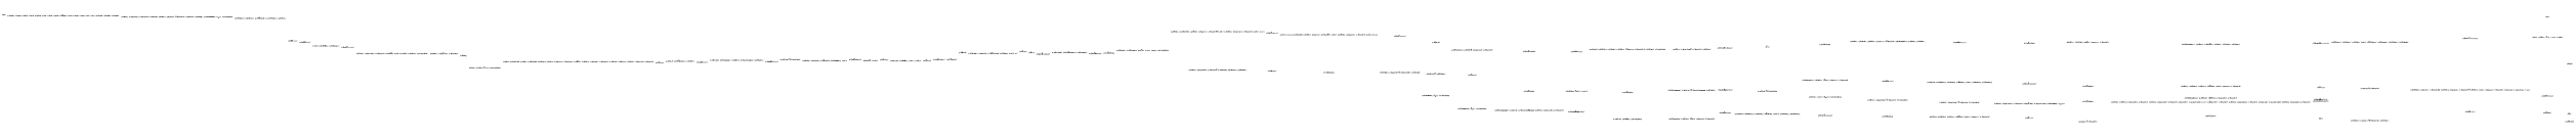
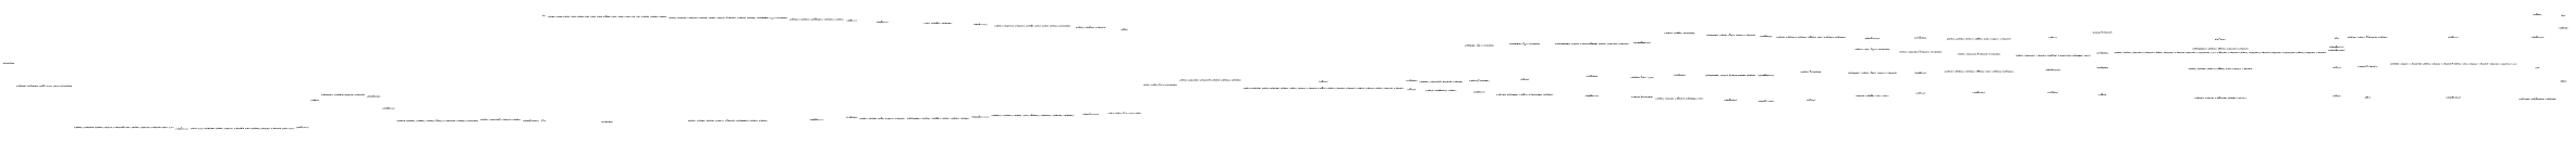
  digraph {
    rankdir=LR
    node [shape=record]
    edge [headport=n tailport=s]
    n1 [label=BB_entry368 shape=none]
    n2 [label="{11201: constant[undefined,v1]|11202: vardecl['nodeType']|11203: vardecl['attrsMap']|11204: vardecl['match']|11205: vardecl['className']|11206: vardecl['attr']|11207: vardecl['name']|11208: vardecl['nName']|11209: vardecl['ngAttrName']|11210: vardecl['value']|11211: vardecl['isNgAttr']|11212: vardecl['nAttrs']|11213: vardecl['j']|11214: vardecl['jj']|11215: vardecl['attrStartName']|11216: vardecl['attrEndName']|11217: vardecl['directiveNName']}"]
    n3 [label="{11218: read-variable['node',v3,-]|11219: read-property[v3,'nodeType',v2]|11220: \<variable-non-null-undef\>['node']|11221: write-variable[v2,'nodeType']*|11222: read-variable['attrs',v5,-]|11223: read-property[v5,'$attr',v4]|11224: \<variable-non-null-undef\>['attrs']|11225: write-variable[v4,'attrsMap']*|11226: read-variable['nodeType',v6,-]|11227: read-variable['NODE_TYPE_ELEMENT',v7,-]|11228: ==[v6,v7,v8]|11229: if[v8](true-block:4563,false-block:4564)}"]
    n4 [label="{11234: read-variable['addDirective',v10,v9]|11235: read-variable['directives',v11,-]|11236: read-variable['directiveNormalize',v14,v13]|11237: read-variable['nodeName_',v17,v16]|11238: read-variable['node',v18,-]}"]
    n5 [label="{11239: read-variable['NODE_TYPE_TEXT',v7,-]|11240: ==[v6,v7,v8]|11241: if[v8](true-block:4642,false-block:4643)}"]
    n6 [label="{11572: exceptional-return}"]
    n7 [label="{11242: call-nodeName_ [v16,v17,v18,v15]}"]
    n8 [label="{11480: read-variable['msie',v40,-]|11481: constant[11.0,v41]|11482: ===[v40,v41,v39]|11483: if[v39](true-block:4644,false-block:4650)}"]
    n9 [label="{11484: read-variable['NODE_TYPE_COMMENT',v7,-]|11485: ==[v6,v7,v8]|11486: if[v8](true-block:4652,false-block:4562)}"]
    n10 [label="{11243: call-directiveNormalize [v13,v14,v15,v12]}"]
    n11 [label="{11487: read-variable['node',v43,-]|11488: read-property[v43,'parentNode',v42]|11489: \<variable-non-null-undef\>['node']|11490: if[v42](true-block:4645,false-block:4647)}"]
    n12 [label="{11524: read-variable['addTextInterpolateDirective',v43,v42]|11525: read-variable['directives',v44,-]|11526: read-variable['node',v46,-]|11527: read-property[v46,'nodeValue',v45]|11528: \<variable-non-null-undef\>['node']}"]
    n13 [label="{11230: read-variable['directives',v10,-]|11231: read-property[v10,'sort',-]|11232: \<variable-non-null-undef\>['directives']|11233: read-variable['byPriority',v11,-]}"]
    n14 [label="{11530: read-variable['COMMENT_DIRECTIVE_REGEXP',v49,-]|11531: read-property[v49,'exec',-]|11532: \<variable-non-null-undef\>['COMMENT_DIRECTIVE_REGEXP']|11533: read-variable['node',v51,-]|11534: read-property[v51,'nodeValue',v50]|11535: \<variable-non-null-undef\>['node']}"]
    n15 [label="{11569: call-directives.sort [v10,'sort',v11,-]*}"]
    n16 [label="{11570: read-variable['directives',v1,-]}"]
    n17 [label="{11571: return[v1]}"]
    n18 [label="{11244: constant[\"E\",v19]|11245: read-variable['maxPriority',v20,-]|11246: read-variable['ignoreDirective',v21,-]}"]
    n19 [label="{11502: if[v42](true-block:4648,false-block:4650)}"]
    n20 [label="{11491: read-variable['node',v44,-]|11492: read-property[v44,'nextSibling',v42]|11493: \<variable-non-null-undef\>['node']|11494: if[v42](true-block:4646,false-block:4647)}"]
    n21 [label="{11529: call-addTextInterpolateDirective [v42,v43,v44,v45,-]*}"]
    n22 [label="{11536: call-COMMENT_DIRECTIVE_REGEXP.exec [v49,'exec',v50,v47]}"]
    n23 [label="{11565: catch[e,v47]|11566: begin-with[v47]}"]
    n24 [label="{11247: call-addDirective [v9,v10,v11,v12,v19,v20,v21,-]*}"]
    n25 [label="{11248: read-variable['node',v24,-]|11249: read-property[v24,'attributes',v23]|11250: \<variable-non-null-undef\>['node']|11251: write-variable[v23,'nAttrs']*|11252: constant[0.0,v25]|11253: write-variable[v25,'j']*|11254: read-variable['nAttrs',v26,-]|11255: if[v26](true-block:4570,false-block:4571)}"]
    n26 [label="{11259: write-variable[v26,'jj']*}"]
    n27 [label="{11256: read-variable['nAttrs',v27,-]|11257: read-property[v27,'length',v26]|11258: \<variable-non-null-undef\>['nAttrs']}"]
    n28 [label="{11260: read-variable['j',v27,-]|11261: read-variable['jj',v28,-]|11262: \<[v27,v28,v22]|11263: if[v22](true-block:4573,false-block:4574)}"]
    n29 [label="{11264: constant[false,v29]|11265: write-variable[v29,'attrStartName']*|11266: constant[false,v30]|11267: write-variable[v30,'attrEndName']*|11268: read-variable['nAttrs',v32,-]|11269: read-variable['j',v33,-]|11270: read-property[v32,v33,v31]|11271: \<variable-non-null-undef\>['nAttrs']|11272: write-variable[v31,'attr']*|11273: read-variable['attr',v35,-]|11274: read-property[v35,'name',v34]|11275: \<variable-non-null-undef\>['attr']|11276: write-variable[v34,'name']*|11277: read-variable['trim',v38,v37]|11278: read-variable['attr',v40,-]|11279: read-property[v40,'value',v39]|11280: \<variable-non-null-undef\>['attr']}"]
    n30 [label="{11281: read-variable['node',v30,-]|11282: read-property[v30,'className',v29]|11283: \<variable-non-null-undef\>['node']|11284: write-variable[v29,'className']*|11285: read-variable['isObject',v33,v32]|11286: read-variable['className',v34,-]}"]
    n31 [label="{11287: call-trim [v37,v38,v39,v36]}"]
    n32 [label="{11419: call-isObject [v32,v33,v34,v31]}"]
    n33 [label="{11288: write-variable[v36,'value']*|11289: read-variable['directiveNormalize',v43,v42]|11290: read-variable['name',v44,-]}"]
    n34 [label="{11420: if[v31](true-block:4622,false-block:4623)}"]
    n35 [label="{11291: call-directiveNormalize [v42,v43,v44,v41]}"]
    n36 [label="{11421: read-variable['className',v36,-]|11422: read-property[v36,'animVal',v35]|11423: \<variable-non-null-undef\>['className']|11424: write-variable[v35,'className']*}"]
    n37 [label="{11425: read-variable['isString',v37,v36]|11426: read-variable['className',v38,-]}"]
    n38 [label="{11292: write-variable[v41,'ngAttrName']*|11293: read-variable['NG_ATTR_BINDING',v47,-]|11294: read-property[v47,'test',-]|11295: \<variable-non-null-undef\>['NG_ATTR_BINDING']|11296: read-variable['ngAttrName',v48,-]}"]
    n39 [label="{11297: call-NG_ATTR_BINDING.test [v47,'test',v48,v45]}"]
    n40 [label="{11298: write-variable[v45,'isNgAttr']|11299: if[v45](true-block:4581,false-block:4590)}"]
    n41 [label="{11300: read-variable['name',v55,-]|11301: read-property[v55,'replace',-]|11302: \<variable-non-null-undef\>['name']|11303: read-variable['PREFIX_REGEXP',v56,-]|11304: constant[\"\",v57]}"]
    n42 [label="{11317: read-variable['ngAttrName',v51,-]|11318: read-property[v51,'replace',-]|11319: \<variable-non-null-undef\>['ngAttrName']|11320: read-variable['RegExp',v53,-]|11321: constant[\"(Start|End)$\",v54]}"]
    n43 [label="{11305: call-name.replace [v55,'replace',v56,v57,v53]}"]
    n44 [label="{11322: construct [-,v53,v54,v52]}"]
    n45 [label="{11306: read-property[v53,'substr',-]|11307: constant[8.0,v58]}"]
    n46 [label="{11323: constant[\"\",v55]}"]
    n47 [label="{11308: call-null [v53,'substr',v58,v51]}"]
    n48 [label="{11309: read-property[v51,'replace',-]|11310: read-variable['RegExp',v60,-]|11311: constant[\"_(.)\",v61]|11312: constant[\"g\",v62]}"]
    n49 [label="{11313: construct [-,v60,v61,v62,v59]}"]
    n50 [label="{11314: function-expr[function ( match letter ),v63]}"]
    n51 [label="{11315: call-null [v51,'replace',v59,v63,v49]}"]
    n52 [label="{11316: write-variable[v49,'name']*}"]
    n53 [label="{11324: call-ngAttrName.replace [v51,'replace',v52,v55,v49]}"]
    n54 [label="{11325: write-variable[v49,'directiveNName']*|11326: read-variable['directiveIsMultiElement',v58,v57]|11327: read-variable['directiveNName',v59,-]}"]
-   n55 [label="{11328: call-directiveIsMultiElement [v57,v58,v59,v56]}"]
    n56 [label="{11329: if[v56](true-block:4597,false-block:4603)}"]
    n57 [label="{11330: read-variable['ngAttrName',v61,-]|11331: read-variable['directiveNName',v63,-]|11332: constant[\"Start\",v64]|11333: +[v63,v64,v62]|11334: ===[v61,v62,v60]|11335: if[v60](true-block:4598,false-block:4603)}"]
    n58 [label="{11362: read-variable['directiveNormalize',v62,v61]|11363: read-variable['name',v65,-]|11364: read-property[v65,'toLowerCase',-]|11365: \<variable-non-null-undef\>['name']}"]
    n59 [label="{11336: read-variable['name',v65,-]|11337: write-variable[v65,'attrStartName']*|11338: read-variable['name',v70,-]|11339: read-property[v70,'substr',-]|11340: \<variable-non-null-undef\>['name']|11341: constant[0.0,v71]|11342: read-variable['name',v75,-]|11343: read-property[v75,'length',v73]|11344: \<variable-non-null-undef\>['name']|11345: constant[5.0,v74]|11346: -[v73,v74,v72]}"]
    n60 [label="{11366: call-name.toLowerCase [v65,'toLowerCase',v63]}"]
    n61 [label="{11347: call-name.substr [v70,'substr',v71,v72,v67]}"]
    n62 [label="{11367: call-directiveNormalize [v61,v62,v63,v60]}"]
    n63 [label="{11348: constant[\"end\",v68]|11349: +[v67,v68,v66]|11350: write-variable[v66,'attrEndName']*|11351: read-variable['name',v78,-]|11352: read-property[v78,'substr',-]|11353: \<variable-non-null-undef\>['name']|11354: constant[0.0,v79]|11355: read-variable['name',v83,-]|11356: read-property[v83,'length',v81]|11357: \<variable-non-null-undef\>['name']|11358: constant[6.0,v82]|11359: -[v81,v82,v80]}"]
    n64 [label="{11360: call-name.substr [v78,'substr',v79,v80,v76]}"]
    n65 [label="{11361: write-variable[v76,'name']*}"]
    n66 [label="{11368: write-variable[v60,'nName']*|11369: read-variable['attrsMap',v67,-]|11370: read-variable['nName',v68,-]|11371: read-variable['name',v66,-]|11372: write-property[v67,v68,v66]|11373: \<variable-non-null-undef\>['attrsMap']*|11374: read-variable['isNgAttr',v69,-]|11375: if[v69](true-block:4610,false-block:4607)}"]
    n67 [label="{11382: if[v69](true-block:4611,false-block:4615)}"]
    n68 [label="{11376: read-variable['attrs',v72,-]|11377: read-property[v72,'hasOwnProperty',-]|11378: \<variable-non-null-undef\>['attrs']|11379: read-variable['nName',v73,-]}"]
    n69 [label="{11383: read-variable['attrs',v71,-]|11384: read-variable['nName',v72,-]|11385: read-variable['value',v70,-]|11386: write-property[v71,v72,v70]|11387: \<variable-non-null-undef\>['attrs']*|11388: read-variable['getBooleanAttrName',v75,v74]|11389: read-variable['node',v76,-]|11390: read-variable['nName',v77,-]}"]
    n70 [label="{11398: read-variable['addAttrInterpolateDirective',v71,v70]|11399: read-variable['node',v72,-]|11400: read-variable['directives',v73,-]|11401: read-variable['value',v74,-]|11402: read-variable['nName',v75,-]|11403: read-variable['isNgAttr',v76,-]}"]
    n71 [label="{11380: call-attrs.hasOwnProperty [v72,'hasOwnProperty',v73,v70]}"]
    n72 [label="{11391: call-getBooleanAttrName [v74,v75,v76,v77,v73]}"]
    n73 [label="{11404: call-addAttrInterpolateDirective [v70,v71,v72,v73,v74,v75,v76,-]*}"]
    n74 [label="{11381: ![v70,v69]}"]
    n75 [label="{11392: if[v73](true-block:4614,false-block:4615)}"]
    n76 [label="{11405: read-variable['addDirective',v78,v77]|11406: read-variable['directives',v79,-]|11407: read-variable['nName',v80,-]|11408: constant[\"A\",v81]|11409: read-variable['maxPriority',v82,-]|11410: read-variable['ignoreDirective',v83,-]|11411: read-variable['attrStartName',v84,-]|11412: read-variable['attrEndName',v85,-]}"]
    n77 [label="{11393: read-variable['attrs',v79,-]|11394: read-variable['nName',v80,-]|11395: constant[true,v78]|11396: write-property[v79,v80,v78]|11397: \<variable-non-null-undef\>['attrs']*}"]
    n78 [label="{11413: call-addDirective [v77,v78,v79,v80,v81,v82,v83,v84,v85,-]*}"]
    n79 [label="{11414: constant[1.0,v86]|11415: read-variable['j',v87,-]|11416: +[v87,v88]|11417: +[v88,v86,v89]|11418: write-variable[v89,'j']}"]
    n80 [label="{11427: call-isString [v36,v37,v38,v35]}"]
    n81 [label="{11428: if[v35](true-block:4626,false-block:4627)}"]
    n82 [label="{11432: if[v35](true-block:4628,false-block:4562)}"]
    n83 [label="{11429: read-variable['className',v39,-]|11430: constant[\"\",v40]|11431: !==[v39,v40,v35]}"]
    n84 [label="{11433: read-variable['CLASS_DIRECTIVE_REGEXP',v41,-]|11434: read-property[v41,'exec',-]|11435: \<variable-non-null-undef\>['CLASS_DIRECTIVE_REGEXP']|11436: read-variable['className',v42,-]}"]
    n85 [label="{11437: call-CLASS_DIRECTIVE_REGEXP.exec [v41,'exec',v42,v39]}"]
    n86 [label="{11438: write-variable[v39,'match']|11439: if[v39](true-block:4631,false-block:4562)}"]
    n87 [label="{11440: read-variable['directiveNormalize',v45,v44]|11441: read-variable['match',v47,-]|11442: constant[2.0,v48]|11443: read-property[v47,v48,v46]|11444: \<variable-non-null-undef\>['match']}"]
    n88 [label="{11445: call-directiveNormalize [v44,v45,v46,v43]}"]
    n89 [label="{11446: write-variable[v43,'nName']*|11447: read-variable['addDirective',v51,v50]|11448: read-variable['directives',v52,-]|11449: read-variable['nName',v53,-]|11450: constant[\"C\",v54]|11451: read-variable['maxPriority',v55,-]|11452: read-variable['ignoreDirective',v56,-]}"]
    n90 [label="{11453: call-addDirective [v50,v51,v52,v53,v54,v55,v56,v49]}"]
    n91 [label="{11454: if[v49](true-block:4636,false-block:4639)}"]
    n92 [label="{11455: read-variable['attrs',v58,-]|11456: read-variable['nName',v59,-]|11457: read-variable['trim',v61,v60]|11458: read-variable['match',v63,-]|11459: constant[3.0,v64]|11460: read-property[v63,v64,v62]|11461: \<variable-non-null-undef\>['match']}"]
    n93 [label="{11465: read-variable['className',v59,-]|11466: read-property[v59,'substr',-]|11467: \<variable-non-null-undef\>['className']|11468: read-variable['match',v63,-]|11469: read-property[v63,'index',v61]|11470: \<variable-non-null-undef\>['match']|11471: read-variable['match',v65,-]|11472: constant[0.0,v66]|11473: read-property[v65,v66,v64]|11474: \<variable-non-null-undef\>['match']|11475: read-property[v64,'length',v62]|11476: \<property-non-null-undef\>[v65,v66]|11477: +[v61,v62,v60]}"]
    n94 [label="{11462: call-trim [v60,v61,v62,v57]}"]
    n95 [label="{11478: call-className.substr [v59,'substr',v60,v57]}"]
    n96 [label="{11463: write-property[v58,v59,v57]|11464: \<variable-non-null-undef\>['attrs']*}"]
    n97 [label="{11479: write-variable[v57,'className']*}"]
    n98 [label="{11503: read-variable['node',v45,-]|11504: read-variable['node',v48,-]|11505: read-property[v48,'nodeValue',v46]|11506: \<variable-non-null-undef\>['node']|11507: read-variable['node',v50,-]|11508: read-property[v50,'nextSibling',v49]|11509: \<variable-non-null-undef\>['node']|11510: read-property[v49,'nodeValue',v47]|11511: \<property-non-null-undef\>[v50,'nextSibling']|11512: +[v46,v47,v44]|11513: write-property[v45,'nodeValue',v44]|11514: \<variable-non-null-undef\>['node']*|11515: read-variable['node',v53,-]|11516: read-property[v53,'parentNode',v52]|11517: \<variable-non-null-undef\>['node']|11518: read-property[v52,'removeChild',-]|11519: \<property-non-null-undef\>[v53,'parentNode']|11520: read-variable['node',v55,-]|11521: read-property[v55,'nextSibling',v54]|11522: \<variable-non-null-undef\>['node']}"]
    n99 [label="{11495: read-variable['node',v48,-]|11496: read-property[v48,'nextSibling',v47]|11497: \<variable-non-null-undef\>['node']|11498: read-property[v47,'nodeType',v45]|11499: \<property-non-null-undef\>[v48,'nextSibling']|11500: read-variable['NODE_TYPE_TEXT',v46,-]|11501: ===[v45,v46,v42]}"]
    n100 [label="{11537: write-variable[v47,'match']*|11538: read-variable['match',v52,-]|11539: if[v52](true-block:4655,false-block:4562)}"]
    n101 [label="{11567: end-with}"]
    n102 [label="{11523: call-node.parentNode.removeChild [v52,'removeChild',v54,-]*}"]
    n103 [label="{11540: read-variable['directiveNormalize',v55,v54]|11541: read-variable['match',v57,-]|11542: constant[1.0,v58]|11543: read-property[v57,v58,v56]|11544: \<variable-non-null-undef\>['match']}"]
    n104 [label="{11545: call-directiveNormalize [v54,v55,v56,v53]}"]
    n105 [label="{11546: write-variable[v53,'nName']*|11547: read-variable['addDirective',v61,v60]|11548: read-variable['directives',v62,-]|11549: read-variable['nName',v63,-]|11550: constant[\"M\",v64]|11551: read-variable['maxPriority',v65,-]|11552: read-variable['ignoreDirective',v66,-]}"]
    n106 [label="{11553: call-addDirective [v60,v61,v62,v63,v64,v65,v66,v59]}"]
    n107 [label="{11554: if[v59](true-block:4660,false-block:4562)}"]
    n108 [label="{11555: read-variable['attrs',v68,-]|11556: read-variable['nName',v69,-]|11557: read-variable['trim',v71,v70]|11558: read-variable['match',v73,-]|11559: constant[2.0,v74]|11560: read-property[v73,v74,v72]|11561: \<variable-non-null-undef\>['match']}"]
    n109 [label="{11562: call-trim [v70,v71,v72,v67]}"]
    n110 [label="{11563: write-property[v68,v69,v67]|11564: \<variable-non-null-undef\>['attrs']*}"]
    n111 [label="{11568: end-with}"]
    n1 -> n2 [headlabel="    4560"]
    n2 -> n3 [headlabel="      4561"]
    n3 -> n4 [headlabel="      4563"]
    n3 -> n5 [headlabel="      4564"]
    n3 -> n6 [color=gray headlabel="      4669"]
    n4 -> n6 [color=gray]
    n4 -> n7 [headlabel="      4565"]
    n5 -> n6 [color=gray]
    n5 -> n8 [headlabel="      4642"]
    n5 -> n9 [headlabel="      4643"]
    n7 -> n6 [color=gray]
    n7 -> n10 [headlabel="      4566"]
    n8 -> n6 [color=gray]
    n8 -> n11 [headlabel="      4644"]
    n8 -> n12 [headlabel="      4650"]
    n9 -> n6 [color=gray]
    n9 -> n13
    n9 -> n14 [headlabel="      4652"]
    n10 -> n6 [color=gray]
    n10 -> n18 [headlabel="      4567"]
    n11 -> n6 [color=gray]
    n11 -> n19 [headlabel="      4647"]
    n11 -> n20 [headlabel="      4645"]
    n12 -> n6 [color=gray]
    n12 -> n21 [headlabel="      4651"]
    n13 -> n6 [color=gray]
    n13 -> n15 [headlabel="      4666"]
    n14 -> n22 [headlabel="      4653"]
    n14 -> n23 [color=gray headlabel="      4663"]
    n15 -> n6 [color=gray]
    n15 -> n16 [headlabel="      4667"]
    n16 -> n6 [color=gray]
    n16 -> n17 [headlabel="      4668"]
    n18 -> n6 [color=gray]
    n18 -> n24 [headlabel="      4568"]
    n19 -> n12
    n19 -> n98 [headlabel="      4648"]
    n20 -> n6 [color=gray]
    n20 -> n19
    n20 -> n99 [headlabel="      4646"]
    n21 -> n6 [color=gray]
    n21 -> n13 [color=gray]
    n22 -> n23 [color=gray]
    n22 -> n100 [headlabel="      4654"]
    n23 -> n6 [color=gray]
    n23 -> n101 [headlabel="      4664"]
    n24 -> n6 [color=gray]
    n24 -> n25 [headlabel="      4569"]
    n25 -> n6 [color=gray]
    n25 -> n26 [headlabel="      4571"]
    n25 -> n27 [headlabel="      4570"]
    n26 -> n28 [headlabel="      4572"]
    n27 -> n6 [color=gray]
    n27 -> n26
    n28 -> n6 [color=gray]
    n28 -> n29 [headlabel="      4573"]
    n28 -> n30 [headlabel="      4574"]
    n29 -> n6 [color=gray]
    n29 -> n31 [headlabel="      4575"]
    n30 -> n6 [color=gray]
    n30 -> n32 [headlabel="      4620"]
    n31 -> n6 [color=gray]
    n31 -> n33 [headlabel="      4576"]
    n32 -> n6 [color=gray]
    n32 -> n34 [headlabel="      4621"]
    n33 -> n6 [color=gray]
    n33 -> n35 [headlabel="      4577"]
    n34 -> n36 [headlabel="      4622"]
    n34 -> n37 [headlabel="      4623"]
    n35 -> n6 [color=gray]
    n35 -> n38 [headlabel="      4578"]
    n36 -> n6 [color=gray]
    n36 -> n37
    n37 -> n6 [color=gray]
    n37 -> n80 [color=gray headlabel="      4624"]
    n38 -> n6 [color=gray]
    n38 -> n39 [headlabel="      4579"]
    n39 -> n6 [color=gray]
    n39 -> n40 [headlabel="      4580"]
    n40 -> n41 [headlabel="      4581"]
    n40 -> n42 [headlabel="      4590"]
    n41 -> n6 [color=gray]
    n41 -> n43 [headlabel="      4582"]
    n42 -> n6 [color=gray]
    n42 -> n44 [headlabel="      4591"]
    n43 -> n6 [color=gray]
    n43 -> n45 [headlabel="      4583"]
    n44 -> n6 [color=gray]
    n44 -> n46 [headlabel="      4592"]
    n45 -> n6 [color=gray]
    n45 -> n47 [color=gray headlabel="      4584"]
    n46 -> n53 [headlabel="      4593"]
    n47 -> n6 [color=gray]
    n47 -> n48 [headlabel="      4585"]
    n48 -> n6 [color=gray]
    n48 -> n49 [headlabel="      4586"]
    n49 -> n6 [color=gray]
    n49 -> n50 [headlabel="      4587"]
    n50 -> n51 [headlabel="      4588"]
    n51 -> n6 [color=gray]
    n51 -> n52 [headlabel="      4589"]
    n52 -> n42
    n53 -> n6 [color=gray]
    n53 -> n54 [headlabel="      4594"]
    n54 -> n6 [color=gray]
-   n54 -> n55 [headlabel="      4595"]
-   n55 -> n6 [color=gray]
-   n55 -> n56 [headlabel="      4596"]
    n56 -> n57 [headlabel="      4597"]
    n56 -> n58 [headlabel="      4603"]
    n57 -> n6 [color=gray]
    n57 -> n58
    n57 -> n59 [headlabel="      4598"]
    n58 -> n6 [color=gray]
    n58 -> n60 [headlabel="      4604"]
    n59 -> n6 [color=gray]
    n59 -> n61 [headlabel="      4599"]
    n60 -> n6 [color=gray]
    n60 -> n62 [headlabel="      4605"]
    n61 -> n6 [color=gray]
    n61 -> n63 [headlabel="      4600"]
    n62 -> n6 [color=gray]
    n62 -> n66 [headlabel="      4606"]
    n63 -> n6 [color=gray]
    n63 -> n64 [headlabel="      4601"]
    n64 -> n6 [color=gray]
    n64 -> n65 [headlabel="      4602"]
    n65 -> n58
    n66 -> n6 [color=gray]
    n66 -> n67 [headlabel="      4610"]
    n66 -> n68 [headlabel="      4607"]
    n67 -> n69 [headlabel="      4611"]
    n67 -> n70 [headlabel="      4615"]
    n68 -> n6 [color=gray]
    n68 -> n71 [headlabel="      4608"]
    n69 -> n6 [color=gray]
    n69 -> n72 [headlabel="      4612"]
    n70 -> n6 [color=gray]
    n70 -> n73 [headlabel="      4616"]
    n71 -> n6 [color=gray]
    n71 -> n74 [headlabel="      4609"]
    n72 -> n6 [color=gray]
    n72 -> n75 [headlabel="      4613"]
    n73 -> n6 [color=gray]
    n73 -> n76 [headlabel="      4617"]
    n74 -> n6 [color=gray]
    n74 -> n67
    n75 -> n70
    n75 -> n77 [headlabel="      4614"]
    n76 -> n6 [color=gray]
    n76 -> n78 [headlabel="      4618"]
    n77 -> n6 [color=gray]
    n77 -> n70
    n78 -> n6 [color=gray]
    n78 -> n79 [headlabel="      4619"]
    n79 -> n6 [color=gray]
    n79 -> n28
    n80 -> n6 [color=gray]
    n80 -> n81 [headlabel="      4625"]
    n81 -> n82 [headlabel="      4627"]
    n81 -> n83 [headlabel="      4626"]
    n82 -> n13 [headlabel="      4562"]
    n82 -> n84 [headlabel="      4628"]
    n83 -> n6 [color=gray]
    n83 -> n82
    n84 -> n6 [color=gray]
    n84 -> n85 [headlabel="      4629"]
    n85 -> n6 [color=gray]
    n85 -> n86 [headlabel="      4630"]
    n86 -> n13
    n86 -> n87 [headlabel="      4631"]
    n87 -> n6 [color=gray]
    n87 -> n88 [headlabel="      4632"]
    n88 -> n6 [color=gray]
    n88 -> n89 [headlabel="      4633"]
    n89 -> n6 [color=gray]
    n89 -> n90 [headlabel="      4634"]
    n90 -> n6 [color=gray]
    n90 -> n91 [headlabel="      4635"]
    n91 -> n92 [headlabel="      4636"]
    n91 -> n93 [headlabel="      4639"]
    n92 -> n6 [color=gray]
    n92 -> n94 [headlabel="      4637"]
    n93 -> n6 [color=gray]
    n93 -> n95 [headlabel="      4640"]
    n94 -> n6 [color=gray]
    n94 -> n96 [headlabel="      4638"]
    n95 -> n6 [color=gray]
    n95 -> n97 [headlabel="      4641"]
    n96 -> n6 [color=gray]
    n96 -> n93
    n97 -> n84
    n98 -> n6 [color=gray]
    n98 -> n102 [headlabel="      4649"]
    n99 -> n6 [color=gray]
    n99 -> n19
    n100 -> n13
    n100 -> n23 [color=gray]
    n100 -> n103 [headlabel="      4655"]
    n101 -> n13
    n102 -> n6 [color=gray]
    n102 -> n11
    n103 -> n23 [color=gray]
    n103 -> n104 [headlabel="      4656"]
    n104 -> n23 [color=gray]
    n104 -> n105 [headlabel="      4657"]
    n105 -> n23 [color=gray]
    n105 -> n106 [headlabel="      4658"]
    n106 -> n23 [color=gray]
    n106 -> n107 [headlabel="      4659"]
    n107 -> n13
    n107 -> n108 [headlabel="      4660"]
    n108 -> n23 [color=gray]
    n108 -> n109 [headlabel="      4661"]
    n109 -> n23 [color=gray]
    n109 -> n110 [headlabel="      4662"]
    n110 -> n13
    n110 -> n23 [color=gray]
    n111 -> n6
  }
